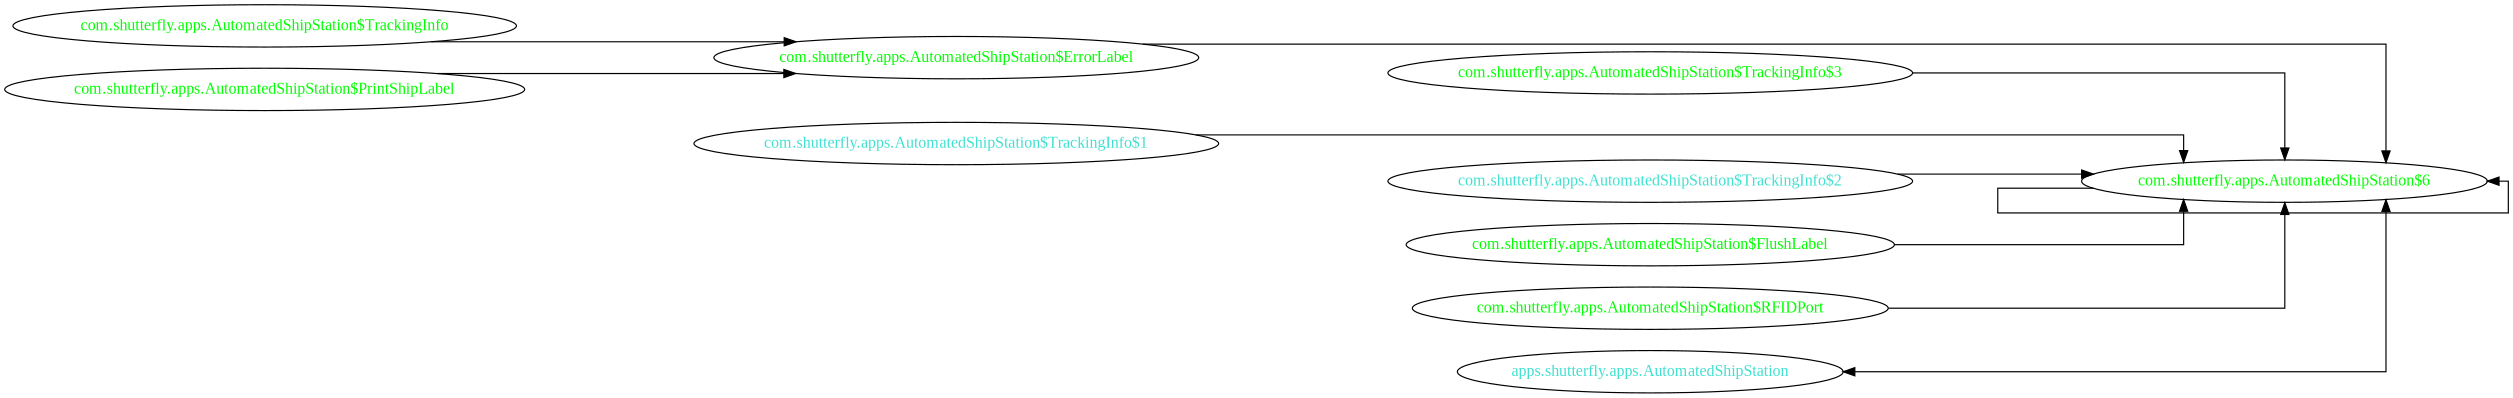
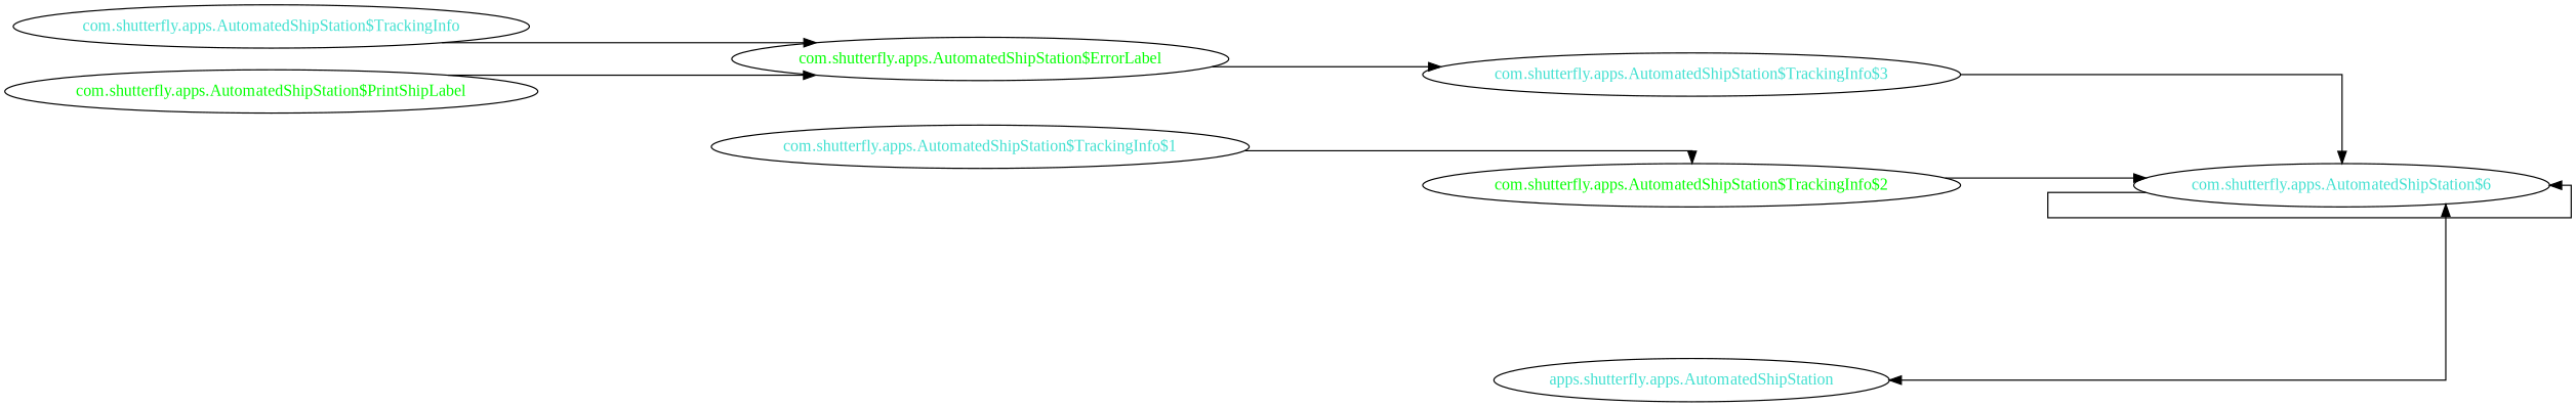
  digraph {
    concentrate=true
    fontname="Liberation Serif"
    rankdir=LR
    ranksep=2.0
    splines=ortho
    node [fontcolor=green fontname="Liberation Serif"]
    edge [fontname="Liberation Serif"]
-   "com.shutterfly.apps.AutomatedShipStation$6"
-   "com.shutterfly.apps.AutomatedShipStation$TrackingInfo"
+   "com.shutterfly.apps.AutomatedShipStation$6" [fontcolor=turquoise]
+   "com.shutterfly.apps.AutomatedShipStation$TrackingInfo" [fontcolor=turquoise]
    "com.shutterfly.apps.AutomatedShipStation$ErrorLabel"
    "com.shutterfly.apps.AutomatedShipStation$TrackingInfo$1" [fontcolor=turquoise]
-   "com.shutterfly.apps.AutomatedShipStation$TrackingInfo$2" [fontcolor=turquoise]
-   "com.shutterfly.apps.AutomatedShipStation$TrackingInfo$3"
-   "com.shutterfly.apps.AutomatedShipStation$FlushLabel"
+   "com.shutterfly.apps.AutomatedShipStation$TrackingInfo$2"
+   "com.shutterfly.apps.AutomatedShipStation$TrackingInfo$3" [fontcolor=turquoise]
    "com.shutterfly.apps.AutomatedShipStation$PrintShipLabel"
-   "com.shutterfly.apps.AutomatedShipStation$RFIDPort"
    n10 [fontcolor=turquoise label="apps.shutterfly.apps.AutomatedShipStation"]
    "com.shutterfly.apps.AutomatedShipStation$6" -> "com.shutterfly.apps.AutomatedShipStation$6"
    "com.shutterfly.apps.AutomatedShipStation$TrackingInfo" -> "com.shutterfly.apps.AutomatedShipStation$ErrorLabel"
-   "com.shutterfly.apps.AutomatedShipStation$ErrorLabel" -> "com.shutterfly.apps.AutomatedShipStation$6"
-   "com.shutterfly.apps.AutomatedShipStation$TrackingInfo$1" -> "com.shutterfly.apps.AutomatedShipStation$6"
+   "com.shutterfly.apps.AutomatedShipStation$ErrorLabel" -> "com.shutterfly.apps.AutomatedShipStation$TrackingInfo$3"
+   "com.shutterfly.apps.AutomatedShipStation$TrackingInfo$1" -> "com.shutterfly.apps.AutomatedShipStation$TrackingInfo$2"
    "com.shutterfly.apps.AutomatedShipStation$TrackingInfo$2" -> "com.shutterfly.apps.AutomatedShipStation$6"
    "com.shutterfly.apps.AutomatedShipStation$TrackingInfo$3" -> "com.shutterfly.apps.AutomatedShipStation$6"
-   "com.shutterfly.apps.AutomatedShipStation$FlushLabel" -> "com.shutterfly.apps.AutomatedShipStation$6"
    "com.shutterfly.apps.AutomatedShipStation$PrintShipLabel" -> "com.shutterfly.apps.AutomatedShipStation$ErrorLabel"
-   "com.shutterfly.apps.AutomatedShipStation$RFIDPort" -> "com.shutterfly.apps.AutomatedShipStation$6"
    n10 -> "com.shutterfly.apps.AutomatedShipStation$6" [dir=both]
  }
